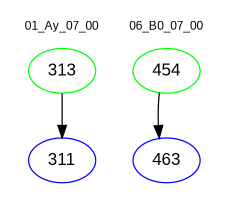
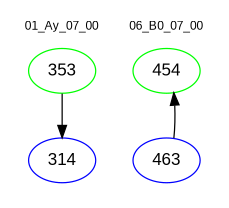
  digraph {
    fontname="Liberation Sans"
    node [color=green fontname="Liberation Sans"]
    edge [color=black fontname="Liberation Sans"]
-   n1 [label=313]
-   n2 [color=blue label=311]
+   n1 [label=353]
+   n2 [color=blue label=314]
    n3 [label=454]
    n4 [color=blue label=463]
    subgraph cluster_1 {
      color=white
      fontsize=10
      label="01_Ay_07_00"
      n1
      n2
    }
    subgraph cluster_2 {
      color=white
      fontsize=10
      label="06_B0_07_00"
      n3
      n4
    }
    n1 -> n2
-   n3 -> n4
+   n4 -> n3
  }
